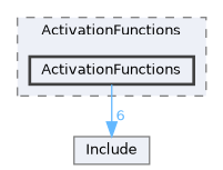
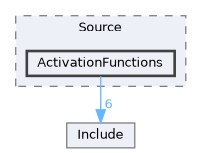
  digraph {
    compound=true
    node [fillcolor="#edf0f7" fontname=Helvetica fontsize=10 shape=box]
    n1 [color=grey25 height=0.2 label=ActivationFunctions style="filled,bold" width=0.4]
    n2 [color=grey50 height=0.2 label=Include style=filled width=0.4]
    subgraph cluster_1 {
      bgcolor="#edf0f7"
      fontname=Helvetica
      fontsize=10
-     label=ActivationFunctions
+     label=Source
      pencolor=grey50
      style="filled,dashed"
      n1
    }
    n1 -> n2 [color=steelblue1 fontcolor=steelblue1 fontname=Helvetica fontsize=10 headlabel=6 labeldistance=1.5 labelfontname=Helvetica labelfontsize=10]
  }
